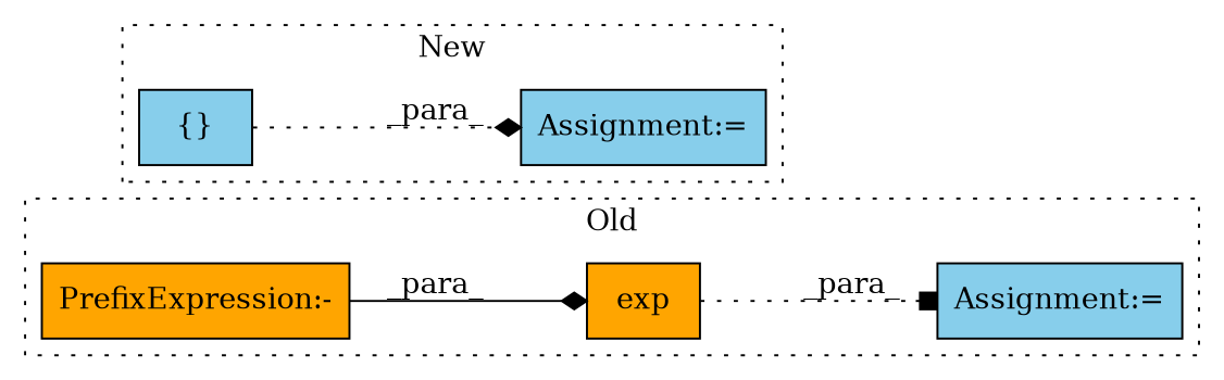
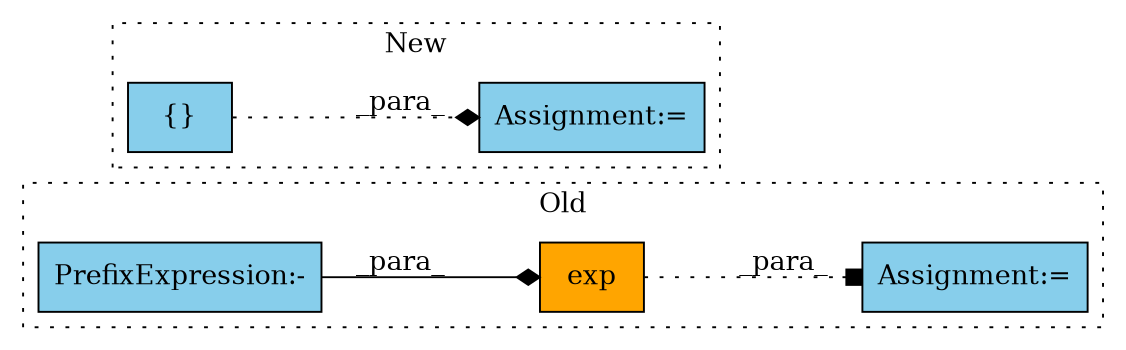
  digraph {
    rankdir=LR
    node [a=7 l=1 shape=box style=filled fillcolor=skyblue]
    edge [style=dotted arrowhead=diamond]
    n1 [a=32 l="4,1" label=exp s="241,251" fillcolor=orange]
    n2 [label="Assignment:=" s=201]
-   n3 [a=38 label="PrefixExpression:-" s=245 fillcolor=orange]
+   n3 [a=38 label="PrefixExpression:-" s=245]
    n4 [a=4 l="1,1" label="{}" s="184,194"]
    n5 [label="Assignment:=" s=174]
    subgraph cluster_1 {
      label=Old
      style=dotted
      n1
      n2
      n3
    }
    subgraph cluster_2 {
      label=New
      style=dotted
      n4
      n5
    }
    n1 -> n2 [label=_para_ arrowhead=box]
    n3 -> n1 [label=_para_ style=solid]
    n4 -> n5 [label=_para_]
  }
